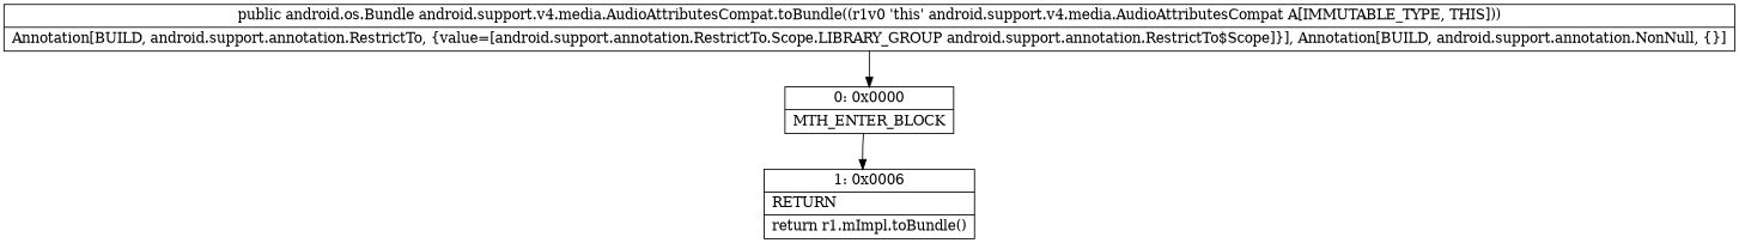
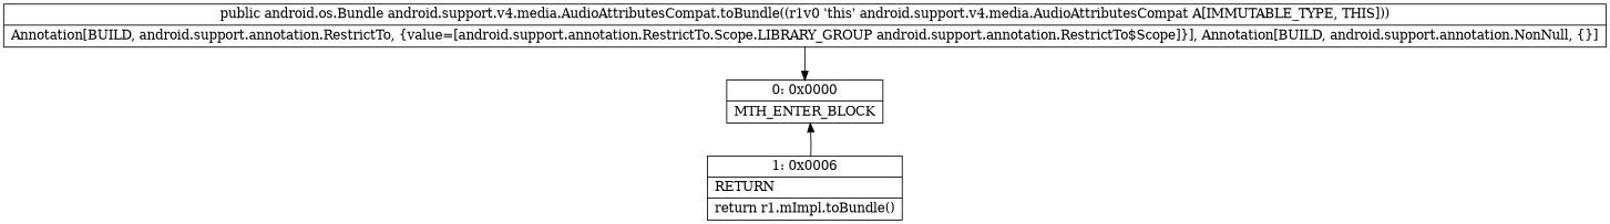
  digraph {
    node [shape=record]
    n1 [label="{0\:\ 0x0000|MTH_ENTER_BLOCK\l}"]
    n2 [label="{1\:\ 0x0006|RETURN\l|return r1.mImpl.toBundle()\l}"]
    n3 [label="{public android.os.Bundle android.support.v4.media.AudioAttributesCompat.toBundle((r1v0 'this' android.support.v4.media.AudioAttributesCompat A[IMMUTABLE_TYPE, THIS]))  | Annotation[BUILD, android.support.annotation.RestrictTo, \{value=[android.support.annotation.RestrictTo.Scope.LIBRARY_GROUP android.support.annotation.RestrictTo$Scope]\}], Annotation[BUILD, android.support.annotation.NonNull, \{\}]\l}"]
-   n1 -> n2
+   n2 -> n1
    n3 -> n1
  }
